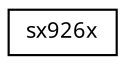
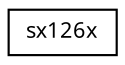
  digraph {
    rankdir=LR
    fontname="Noto Sans"
-   n1 [color=black fillcolor=white fontname="Noto Sans" fontsize=10 height=0.2 label=sx926x shape=record style=filled width=0.4]
+   n1 [color=black fillcolor=white fontname="Noto Sans" fontsize=10 height=0.2 label=sx126x shape=record style=filled width=0.4]
  }
